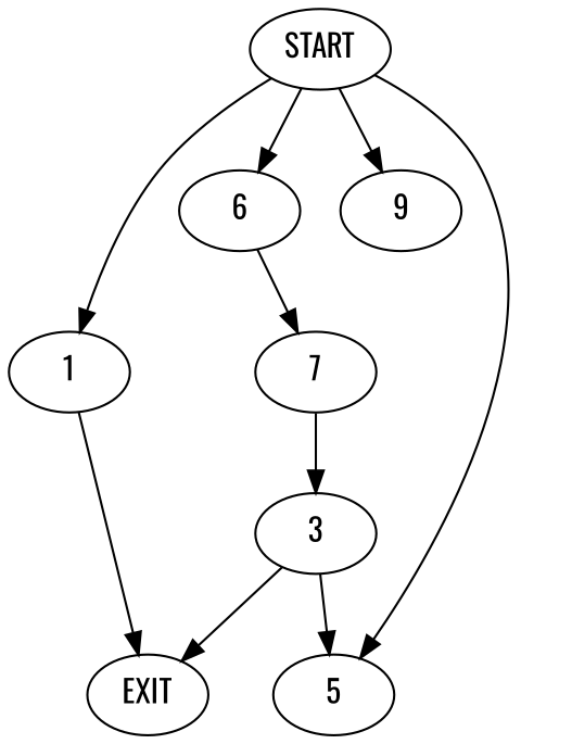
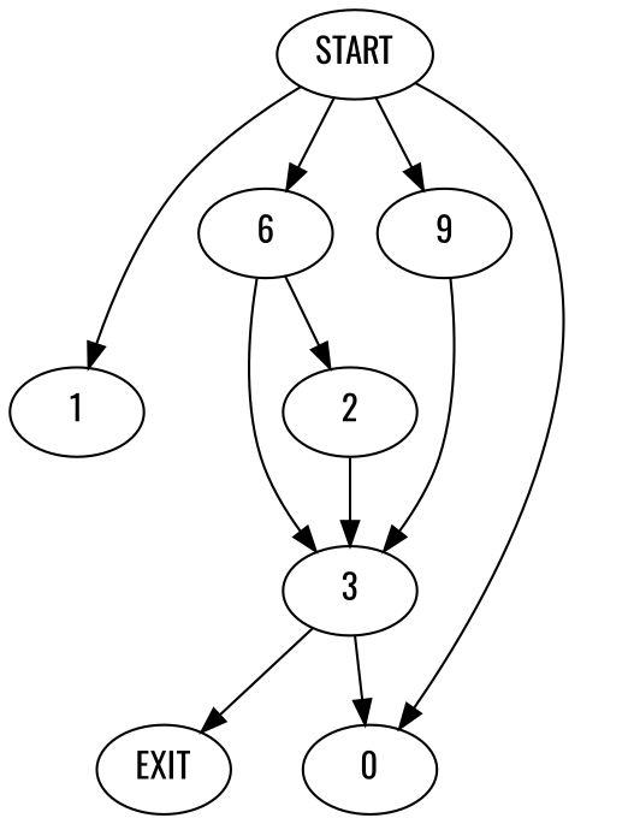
  digraph {
    fontname=Oswald
    node [fontname=Oswald]
    edge [fontname=Oswald]
    n1 [label=START]
    1
    n3 [label=9]
-   5
+   5 [label=0]
    6
    n6 [label=EXIT]
-   2 [label=7]
+   2
    3
    n1 -> 1
    n1 -> n3
    n1 -> 5
    n1 -> 6
-   1 -> n6
+   n3 -> 3
    6 -> 2
+   6 -> 3
    2 -> 3
    3 -> 5
    3 -> n6
  }
